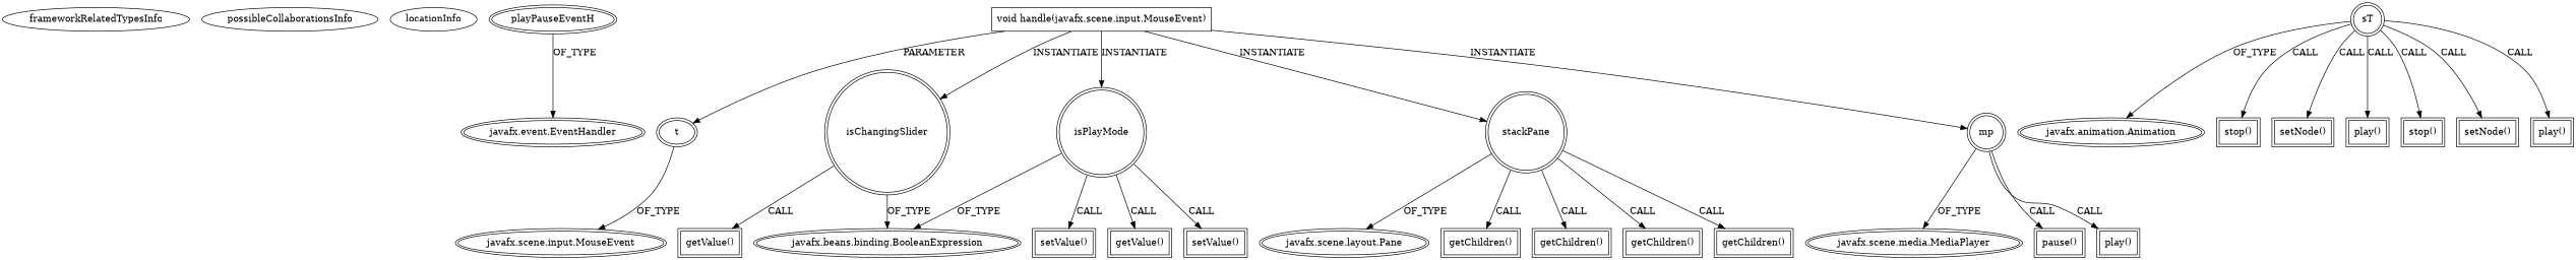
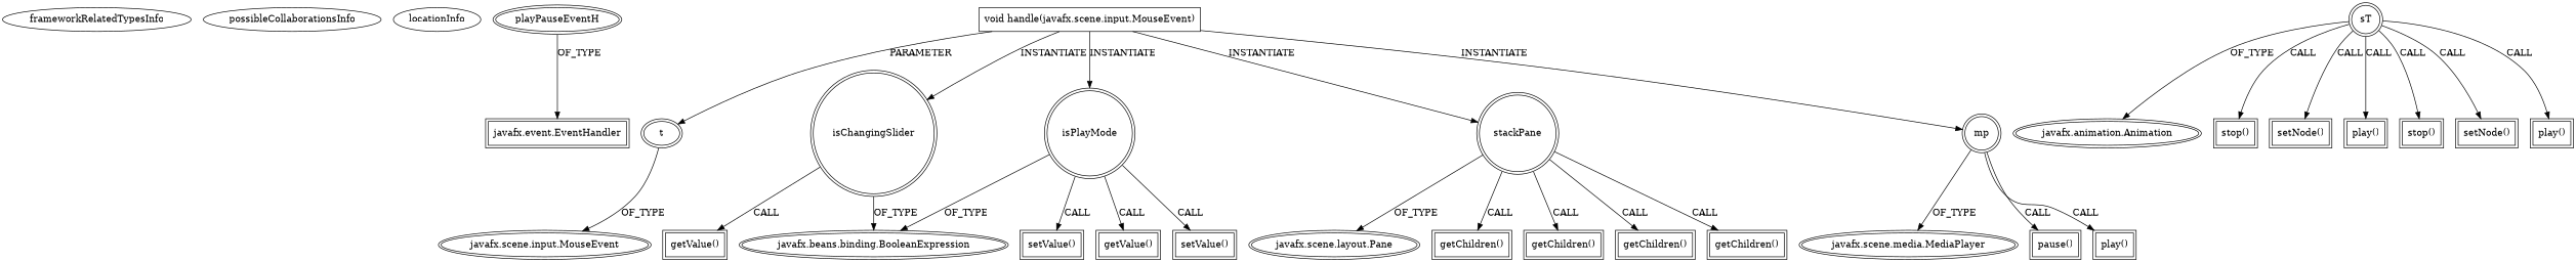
  digraph {
    node [isFrameworkType=true peripheries=2 vertexType=INSIDE_CALL shape=box]
    frameworkRelatedTypesInfo [0="javafx.event.EventHandler" isFrameworkType="" peripheries="" vertexType="" shape=""]
    possibleCollaborationsInfo [isFrameworkType="" peripheries="" vertexType="" shape=""]
    locationInfo [contextSignature="void createScene()" filePath="/victor-fdez-hb-repo/hb-repo-master/FLLTutorializator/src/com/honeybadgers/flltutorial/ui/main/navigation/VideoPanel.java" graphId=4680 projectName="victor-fdez-hb-repo" isFrameworkType="" peripheries="" vertexType="" shape=""]
-   n4 [label="javafx.event.EventHandler" vertexType=FRAMEWORK_INTERFACE_TYPE shape=""]
+   n4 [label="javafx.event.EventHandler" vertexType=FRAMEWORK_INTERFACE_TYPE]
    n5 [label=playPauseEventH vertexType=OUTSIDE_VARIABLE_EXPRESION shape=""]
    n6 [isFrameworkType=false label="void handle(javafx.scene.input.MouseEvent)" vertexType=OVERRIDING_METHOD_DECLARATION peripheries=""]
    n7 [label=t vertexType=PARAMETER_DECLARATION shape=""]
    n8 [label=isChangingSlider shape=circle vertexType=VARIABLE_EXPRESION]
    n9 [label=isPlayMode shape=circle vertexType=VARIABLE_EXPRESION]
    n10 [label=stackPane shape=circle vertexType=VARIABLE_EXPRESION]
    n11 [label=mp shape=circle vertexType=VARIABLE_EXPRESION]
    n12 [label="javafx.scene.input.MouseEvent" vertexType=FRAMEWORK_CLASS_TYPE shape=""]
    n13 [label="javafx.beans.binding.BooleanExpression" vertexType=FRAMEWORK_CLASS_TYPE shape=""]
    n14 [label="getValue()"]
    n15 [label="getValue()"]
    n16 [label="setValue()"]
    n17 [label="setValue()"]
    n18 [label=sT shape=circle vertexType=VARIABLE_EXPRESION]
    n19 [label="javafx.animation.Animation" vertexType=FRAMEWORK_CLASS_TYPE shape=""]
    n20 [label="stop()"]
    n21 [label="setNode()"]
    n22 [label="play()"]
    n23 [label="stop()"]
    n24 [label="setNode()"]
    n25 [label="play()"]
    n26 [label="javafx.scene.layout.Pane" vertexType=FRAMEWORK_CLASS_TYPE shape=""]
    n27 [label="getChildren()"]
    n28 [label="getChildren()"]
    n29 [label="getChildren()"]
    n30 [label="getChildren()"]
    n31 [label="javafx.scene.media.MediaPlayer" vertexType=FRAMEWORK_CLASS_TYPE shape=""]
    n32 [label="pause()"]
    n33 [label="play()"]
    n5 -> n4 [label=OF_TYPE]
    n6 -> n7 [label=PARAMETER]
    n6 -> n8 [label=INSTANTIATE]
    n6 -> n9 [label=INSTANTIATE]
    n6 -> n10 [label=INSTANTIATE]
    n6 -> n11 [label=INSTANTIATE]
    n7 -> n12 [label=OF_TYPE]
    n8 -> n13 [label=OF_TYPE]
    n8 -> n14 [label=CALL]
    n9 -> n13 [label=OF_TYPE]
    n9 -> n15 [label=CALL]
    n9 -> n16 [label=CALL]
    n9 -> n17 [label=CALL]
    n10 -> n26 [label=OF_TYPE]
    n10 -> n27 [label=CALL]
    n10 -> n28 [label=CALL]
    n10 -> n29 [label=CALL]
    n10 -> n30 [label=CALL]
    n11 -> n31 [label=OF_TYPE]
    n11 -> n32 [label=CALL]
    n11 -> n33 [label=CALL]
    n18 -> n19 [label=OF_TYPE]
    n18 -> n20 [label=CALL]
    n18 -> n21 [label=CALL]
    n18 -> n22 [label=CALL]
    n18 -> n23 [label=CALL]
    n18 -> n24 [label=CALL]
    n18 -> n25 [label=CALL]
  }
